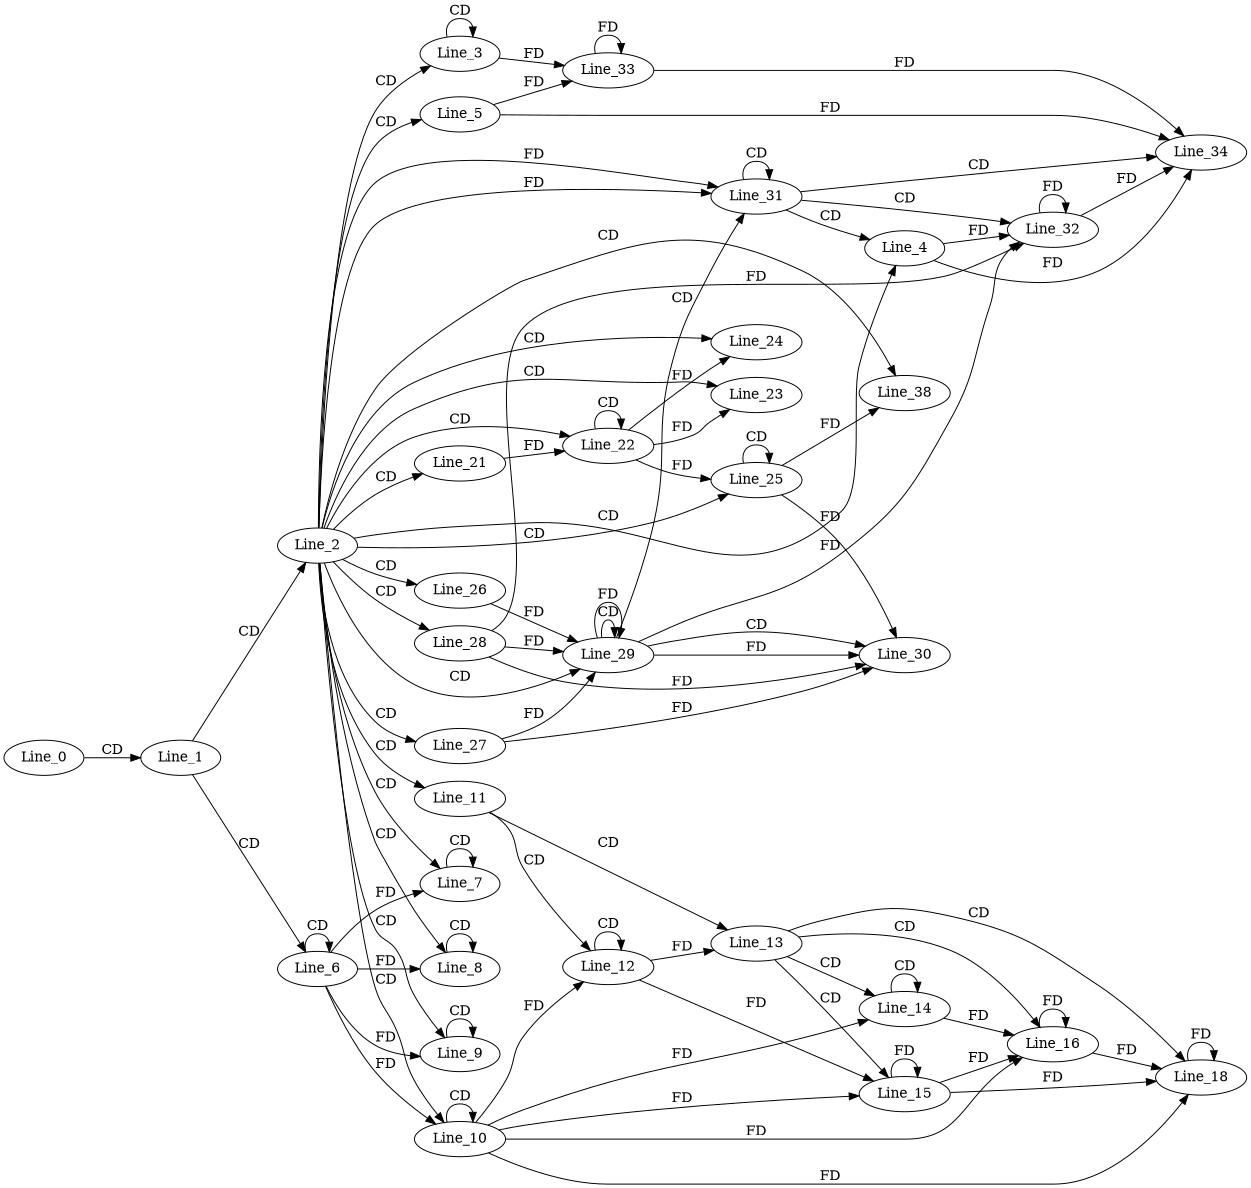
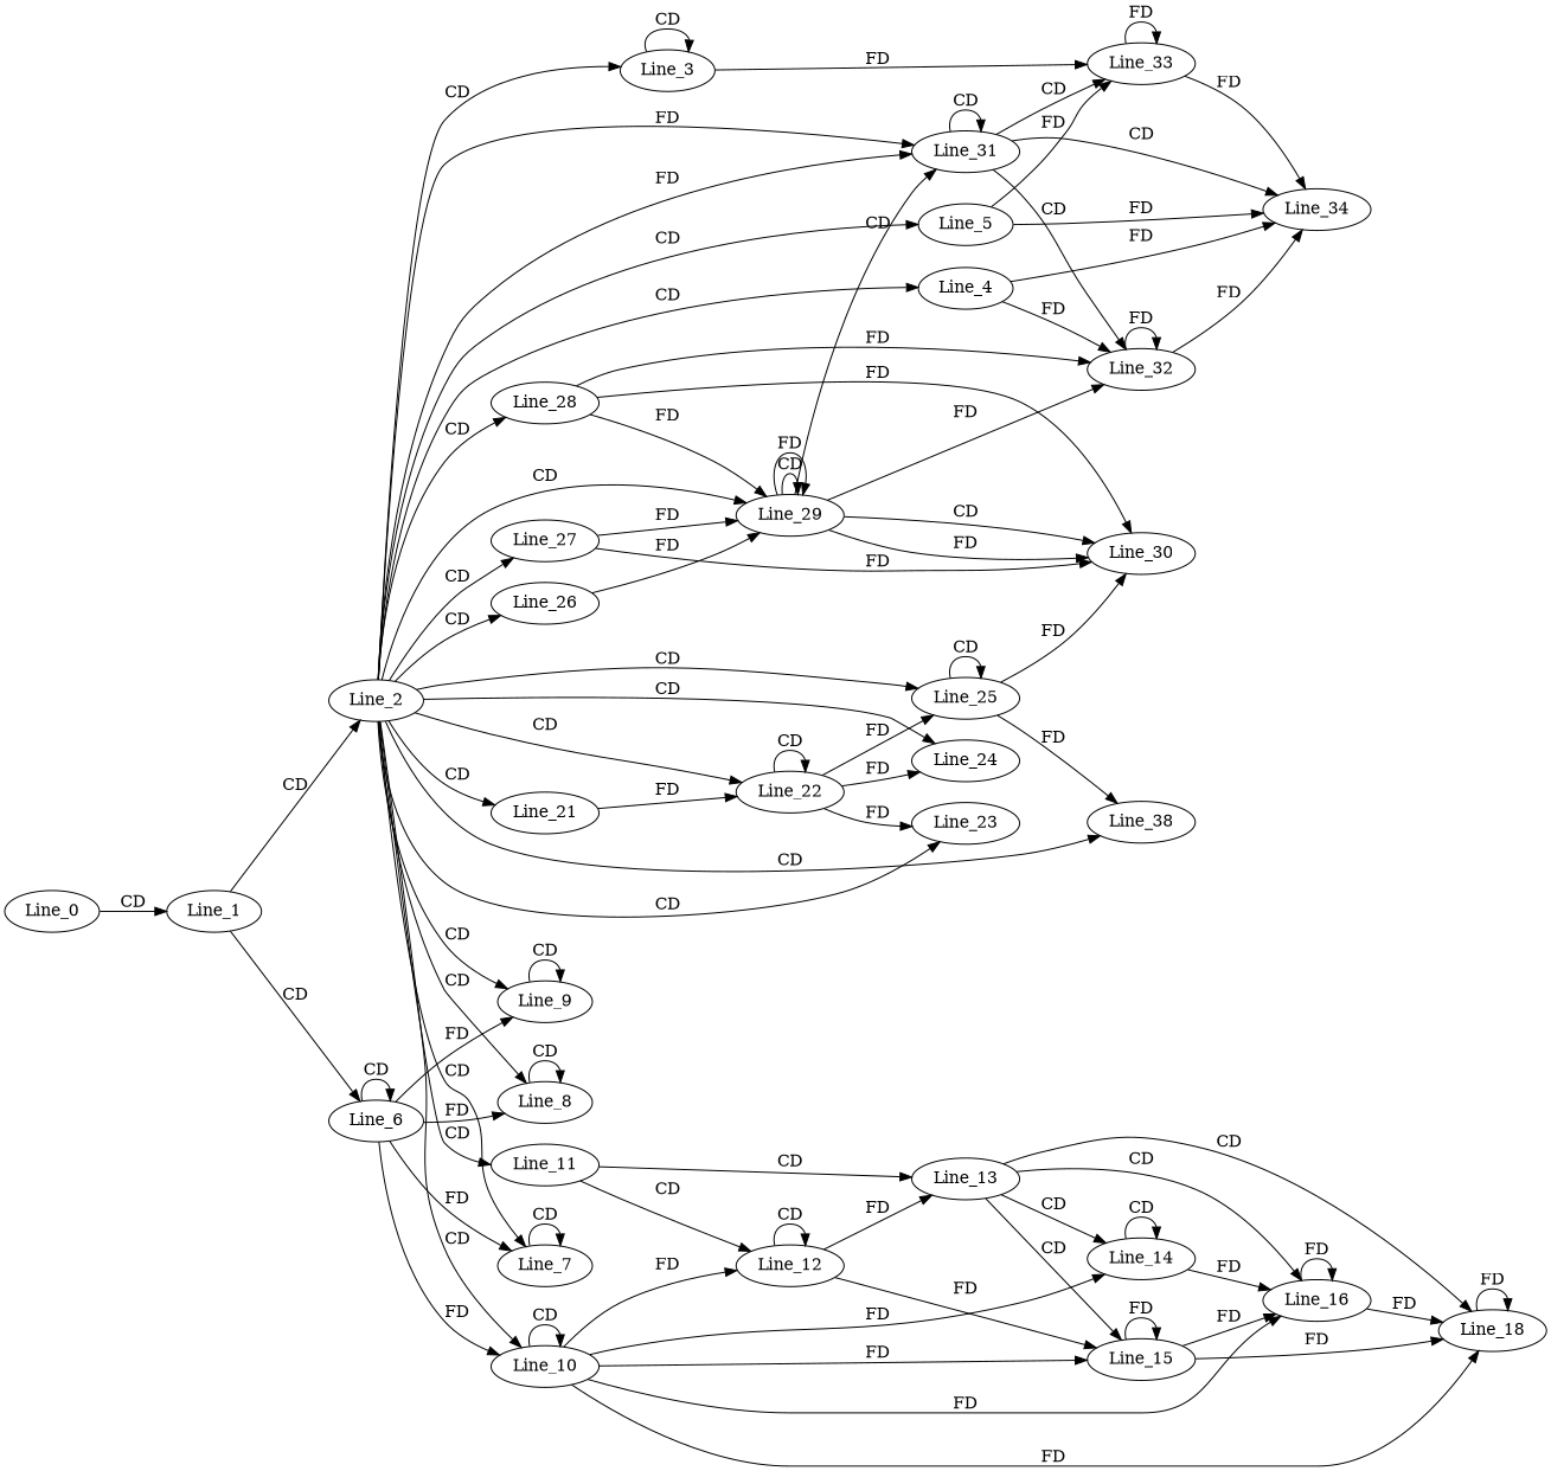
  digraph {
    rankdir=LR
    Line_0
    Line_1
    Line_2
    Line_6
    Line_3
    Line_4
    Line_5
    Line_7
    Line_8
    Line_9
    Line_10
    Line_11
    Line_21
    Line_22
    Line_23
    Line_24
    Line_25
    Line_26
    Line_27
    Line_28
    Line_29
    Line_31
    Line_38
    Line_33
    Line_32
    Line_34
    Line_12
    Line_14
    Line_15
    Line_16
    Line_18
    Line_13
    Line_30
    Line_0 -> Line_1 [label=CD]
    Line_1 -> Line_2 [label=CD]
    Line_1 -> Line_6 [label=CD]
    Line_2 -> Line_3 [label=CD]
    Line_2 -> Line_4 [label=CD]
    Line_2 -> Line_5 [label=CD]
    Line_2 -> Line_7 [label=CD]
    Line_2 -> Line_8 [label=CD]
    Line_2 -> Line_9 [label=CD]
    Line_2 -> Line_10 [label=CD]
    Line_2 -> Line_11 [label=CD]
    Line_2 -> Line_21 [label=CD]
    Line_2 -> Line_22 [label=CD]
    Line_2 -> Line_23 [label=CD]
    Line_2 -> Line_24 [label=CD]
    Line_2 -> Line_25 [label=CD]
    Line_2 -> Line_26 [label=CD]
    Line_2 -> Line_27 [label=CD]
    Line_2 -> Line_28 [label=CD]
    Line_2 -> Line_29 [label=CD]
    Line_2 -> Line_31 [label=FD]
    Line_2 -> Line_31 [label=FD]
    Line_2 -> Line_38 [label=CD]
    Line_6 -> Line_6 [label=CD]
    Line_6 -> Line_7 [label=FD]
    Line_6 -> Line_8 [label=FD]
    Line_6 -> Line_9 [label=FD]
    Line_6 -> Line_10 [label=FD]
    Line_3 -> Line_3 [label=CD]
    Line_3 -> Line_33 [label=FD]
    Line_4 -> Line_32 [label=FD]
    Line_4 -> Line_34 [label=FD]
    Line_5 -> Line_33 [label=FD]
    Line_5 -> Line_34 [label=FD]
    Line_7 -> Line_7 [label=CD]
    Line_8 -> Line_8 [label=CD]
    Line_9 -> Line_9 [label=CD]
    Line_10 -> Line_10 [label=CD]
    Line_10 -> Line_12 [label=FD]
    Line_10 -> Line_14 [label=FD]
    Line_10 -> Line_15 [label=FD]
    Line_10 -> Line_16 [label=FD]
    Line_10 -> Line_18 [label=FD]
    Line_11 -> Line_12 [label=CD]
    Line_11 -> Line_13 [label=CD]
    Line_21 -> Line_22 [label=FD]
    Line_22 -> Line_22 [label=CD]
    Line_22 -> Line_23 [label=FD]
    Line_22 -> Line_24 [label=FD]
    Line_22 -> Line_25 [label=FD]
    Line_25 -> Line_25 [label=CD]
    Line_25 -> Line_38 [label=FD]
    Line_25 -> Line_30 [label=FD]
    Line_26 -> Line_29 [label=FD]
    Line_27 -> Line_29 [label=FD]
    Line_27 -> Line_30 [label=FD]
    Line_28 -> Line_29 [label=FD]
    Line_28 -> Line_32 [label=FD]
    Line_28 -> Line_30 [label=FD]
    Line_29 -> Line_29 [label=CD]
    Line_29 -> Line_29 [label=FD]
    Line_29 -> Line_31 [label=CD]
    Line_29 -> Line_32 [label=FD]
    Line_29 -> Line_30 [label=CD]
    Line_29 -> Line_30 [label=FD]
    Line_31 -> Line_31 [label=CD]
-   Line_31 -> Line_4 [label=CD]
+   Line_31 -> Line_33 [label=CD]
    Line_31 -> Line_32 [label=CD]
    Line_31 -> Line_34 [label=CD]
    Line_33 -> Line_33 [label=FD]
    Line_33 -> Line_34 [label=FD]
    Line_32 -> Line_32 [label=FD]
    Line_32 -> Line_34 [label=FD]
    Line_12 -> Line_12 [label=CD]
    Line_12 -> Line_15 [label=FD]
    Line_12 -> Line_13 [label=FD]
    Line_14 -> Line_14 [label=CD]
    Line_14 -> Line_16 [label=FD]
    Line_15 -> Line_15 [label=FD]
    Line_15 -> Line_16 [label=FD]
    Line_15 -> Line_18 [label=FD]
    Line_16 -> Line_16 [label=FD]
    Line_16 -> Line_18 [label=FD]
    Line_18 -> Line_18 [label=FD]
    Line_13 -> Line_14 [label=CD]
    Line_13 -> Line_15 [label=CD]
    Line_13 -> Line_16 [label=CD]
    Line_13 -> Line_18 [label=CD]
  }
